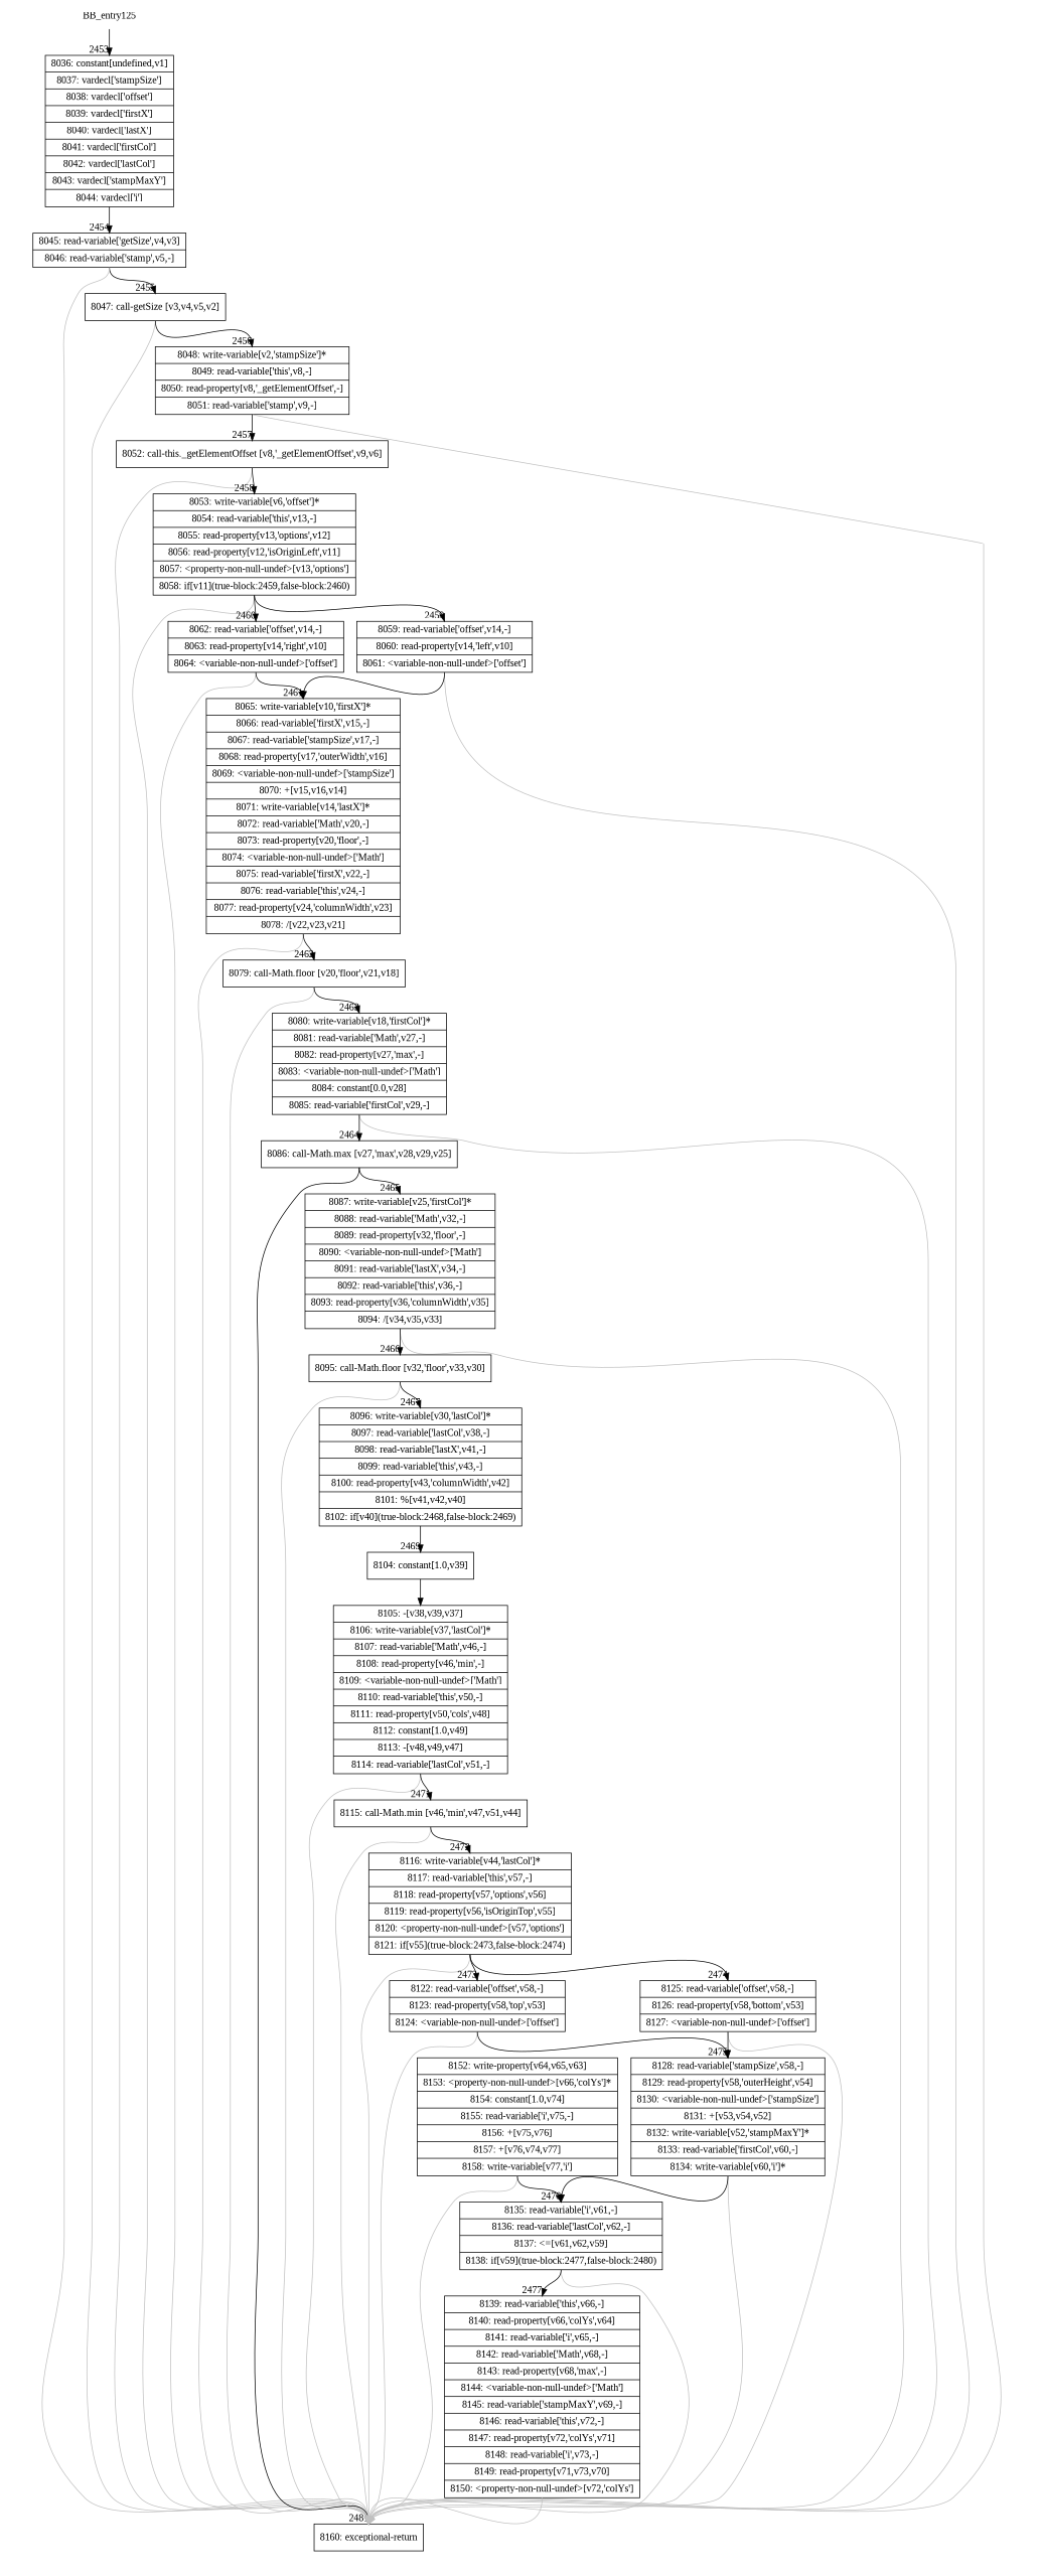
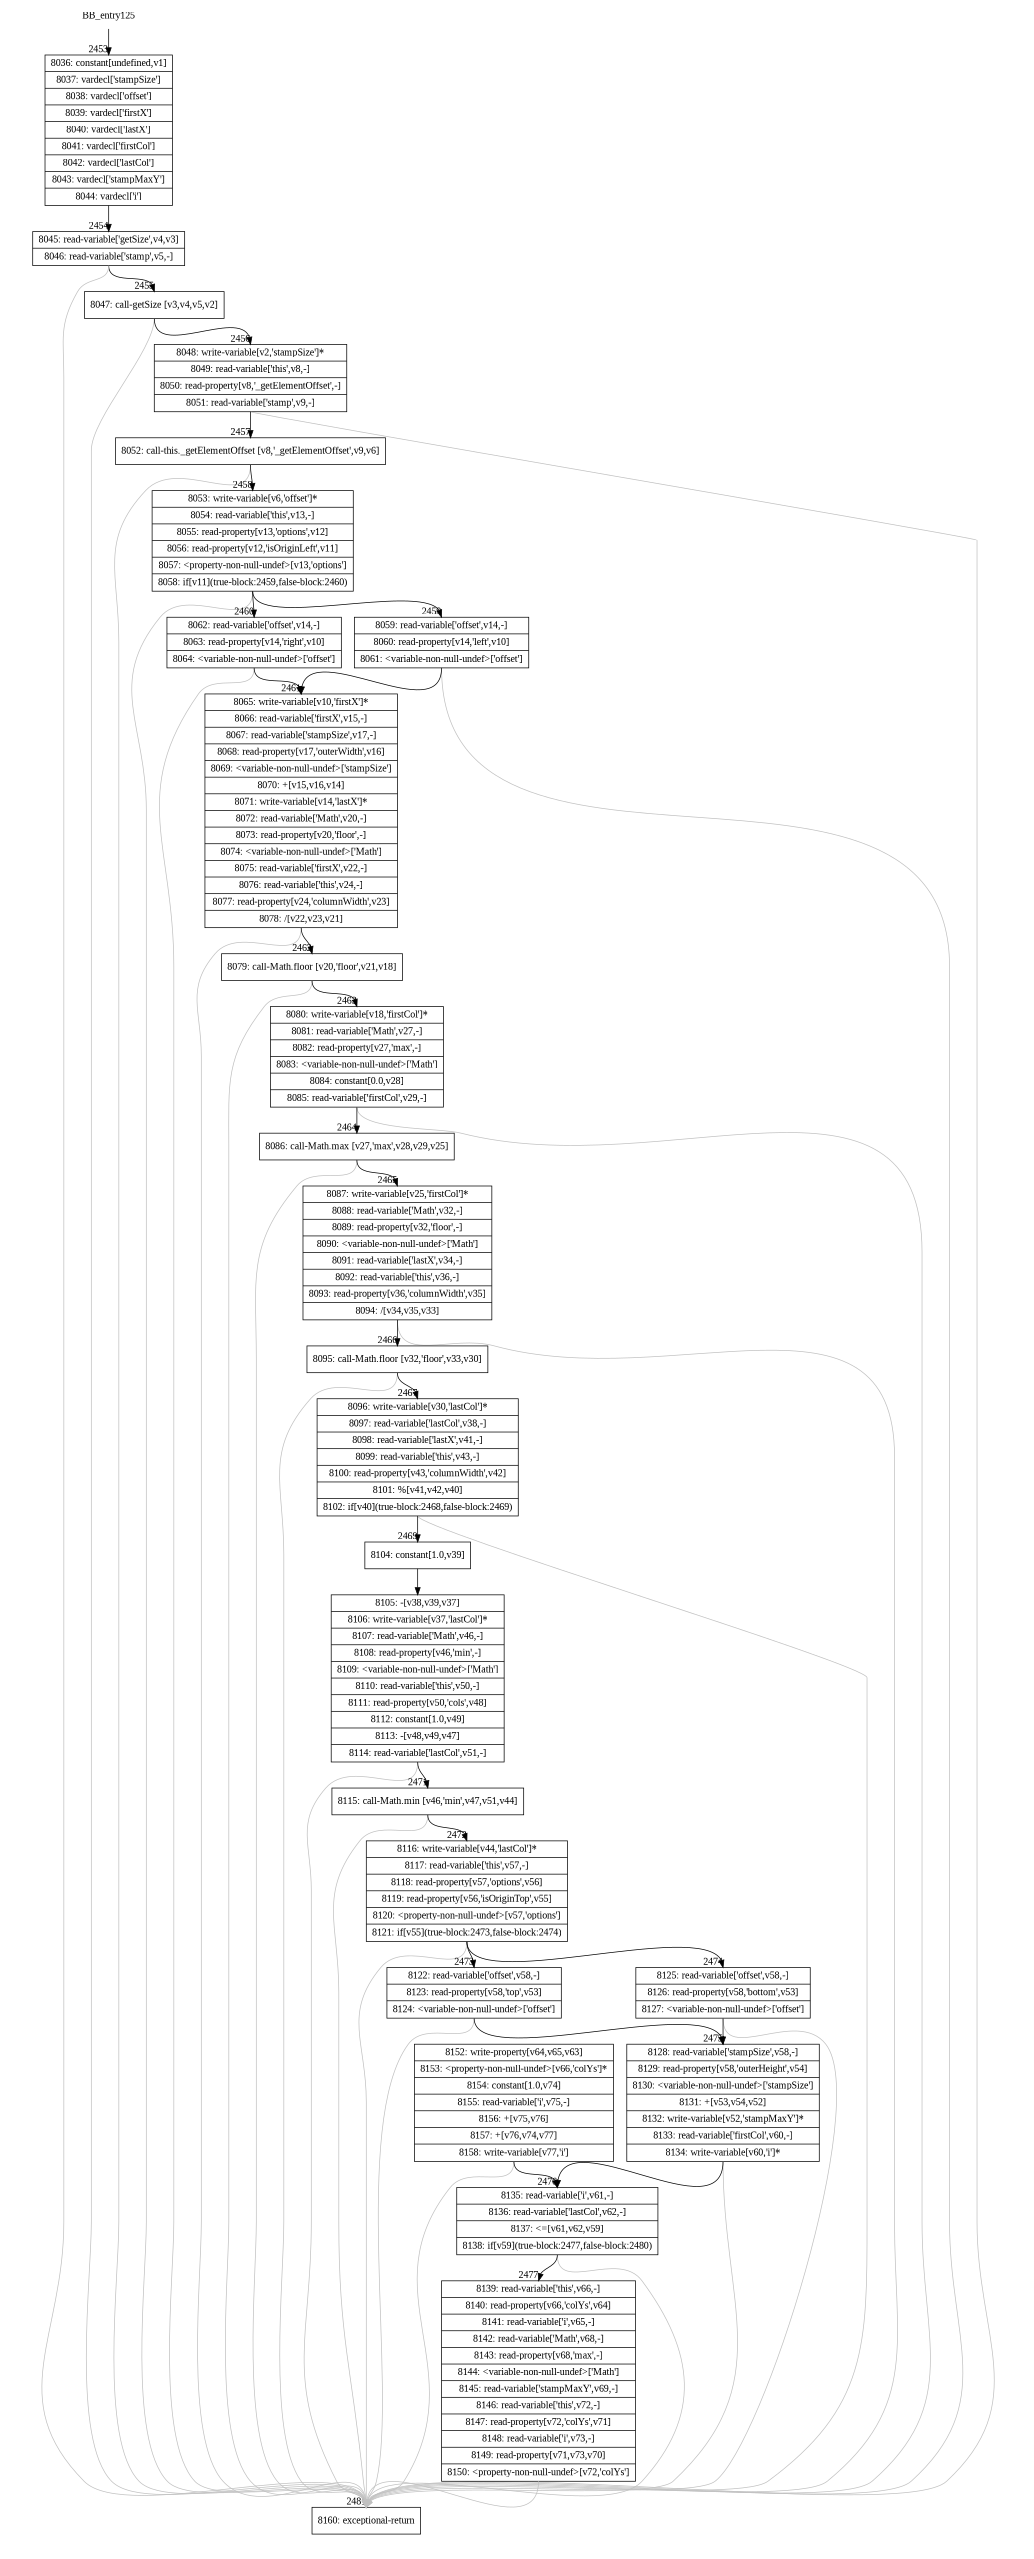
  digraph {
    fontname="Liberation Serif"
    rankdir=TD
    node [fontname="Liberation Serif" shape=record]
    edge [fontname="Liberation Serif" headport=n tailport=s]
    n1 [label=BB_entry125 shape=none]
    n2 [label="{8036: constant[undefined,v1]|8037: vardecl['stampSize']|8038: vardecl['offset']|8039: vardecl['firstX']|8040: vardecl['lastX']|8041: vardecl['firstCol']|8042: vardecl['lastCol']|8043: vardecl['stampMaxY']|8044: vardecl['i']}"]
    n3 [label="{8045: read-variable['getSize',v4,v3]|8046: read-variable['stamp',v5,-]}"]
    n4 [label="{8047: call-getSize [v3,v4,v5,v2]}"]
    n5 [label="{8160: exceptional-return}"]
    n6 [label="{8048: write-variable[v2,'stampSize']*|8049: read-variable['this',v8,-]|8050: read-property[v8,'_getElementOffset',-]|8051: read-variable['stamp',v9,-]}"]
    n7 [label="{8052: call-this._getElementOffset [v8,'_getElementOffset',v9,v6]}"]
    n8 [label="{8053: write-variable[v6,'offset']*|8054: read-variable['this',v13,-]|8055: read-property[v13,'options',v12]|8056: read-property[v12,'isOriginLeft',v11]|8057: \<property-non-null-undef\>[v13,'options']|8058: if[v11](true-block:2459,false-block:2460)}"]
    n9 [label="{8059: read-variable['offset',v14,-]|8060: read-property[v14,'left',v10]|8061: \<variable-non-null-undef\>['offset']}"]
    n10 [label="{8062: read-variable['offset',v14,-]|8063: read-property[v14,'right',v10]|8064: \<variable-non-null-undef\>['offset']}"]
    n11 [label="{8065: write-variable[v10,'firstX']*|8066: read-variable['firstX',v15,-]|8067: read-variable['stampSize',v17,-]|8068: read-property[v17,'outerWidth',v16]|8069: \<variable-non-null-undef\>['stampSize']|8070: +[v15,v16,v14]|8071: write-variable[v14,'lastX']*|8072: read-variable['Math',v20,-]|8073: read-property[v20,'floor',-]|8074: \<variable-non-null-undef\>['Math']|8075: read-variable['firstX',v22,-]|8076: read-variable['this',v24,-]|8077: read-property[v24,'columnWidth',v23]|8078: /[v22,v23,v21]}"]
    n12 [label="{8079: call-Math.floor [v20,'floor',v21,v18]}"]
    n13 [label="{8080: write-variable[v18,'firstCol']*|8081: read-variable['Math',v27,-]|8082: read-property[v27,'max',-]|8083: \<variable-non-null-undef\>['Math']|8084: constant[0.0,v28]|8085: read-variable['firstCol',v29,-]}"]
    n14 [label="{8086: call-Math.max [v27,'max',v28,v29,v25]}"]
    n15 [label="{8087: write-variable[v25,'firstCol']*|8088: read-variable['Math',v32,-]|8089: read-property[v32,'floor',-]|8090: \<variable-non-null-undef\>['Math']|8091: read-variable['lastX',v34,-]|8092: read-variable['this',v36,-]|8093: read-property[v36,'columnWidth',v35]|8094: /[v34,v35,v33]}"]
    n16 [label="{8095: call-Math.floor [v32,'floor',v33,v30]}"]
    n17 [label="{8096: write-variable[v30,'lastCol']*|8097: read-variable['lastCol',v38,-]|8098: read-variable['lastX',v41,-]|8099: read-variable['this',v43,-]|8100: read-property[v43,'columnWidth',v42]|8101: %[v41,v42,v40]|8102: if[v40](true-block:2468,false-block:2469)}"]
    n18 [label="{8104: constant[1.0,v39]}"]
    n19 [label="{8105: -[v38,v39,v37]|8106: write-variable[v37,'lastCol']*|8107: read-variable['Math',v46,-]|8108: read-property[v46,'min',-]|8109: \<variable-non-null-undef\>['Math']|8110: read-variable['this',v50,-]|8111: read-property[v50,'cols',v48]|8112: constant[1.0,v49]|8113: -[v48,v49,v47]|8114: read-variable['lastCol',v51,-]}"]
    n20 [label="{8115: call-Math.min [v46,'min',v47,v51,v44]}"]
    n21 [label="{8116: write-variable[v44,'lastCol']*|8117: read-variable['this',v57,-]|8118: read-property[v57,'options',v56]|8119: read-property[v56,'isOriginTop',v55]|8120: \<property-non-null-undef\>[v57,'options']|8121: if[v55](true-block:2473,false-block:2474)}"]
    n22 [label="{8122: read-variable['offset',v58,-]|8123: read-property[v58,'top',v53]|8124: \<variable-non-null-undef\>['offset']}"]
    n23 [label="{8125: read-variable['offset',v58,-]|8126: read-property[v58,'bottom',v53]|8127: \<variable-non-null-undef\>['offset']}"]
    n24 [label="{8128: read-variable['stampSize',v58,-]|8129: read-property[v58,'outerHeight',v54]|8130: \<variable-non-null-undef\>['stampSize']|8131: +[v53,v54,v52]|8132: write-variable[v52,'stampMaxY']*|8133: read-variable['firstCol',v60,-]|8134: write-variable[v60,'i']*}"]
    n25 [label="{8135: read-variable['i',v61,-]|8136: read-variable['lastCol',v62,-]|8137: \<=[v61,v62,v59]|8138: if[v59](true-block:2477,false-block:2480)}"]
    n26 [label="{8139: read-variable['this',v66,-]|8140: read-property[v66,'colYs',v64]|8141: read-variable['i',v65,-]|8142: read-variable['Math',v68,-]|8143: read-property[v68,'max',-]|8144: \<variable-non-null-undef\>['Math']|8145: read-variable['stampMaxY',v69,-]|8146: read-variable['this',v72,-]|8147: read-property[v72,'colYs',v71]|8148: read-variable['i',v73,-]|8149: read-property[v71,v73,v70]|8150: \<property-non-null-undef\>[v72,'colYs']}"]
    n27 [label="{8152: write-property[v64,v65,v63]|8153: \<property-non-null-undef\>[v66,'colYs']*|8154: constant[1.0,v74]|8155: read-variable['i',v75,-]|8156: +[v75,v76]|8157: +[v76,v74,v77]|8158: write-variable[v77,'i']}"]
    n1 -> n2 [headlabel="    2453"]
    n2 -> n3 [headlabel="      2454"]
    n3 -> n4 [headlabel="      2455"]
    n3 -> n5 [color=gray headlabel="      2481"]
    n4 -> n5 [color=gray]
    n4 -> n6 [headlabel="      2456"]
    n6 -> n5 [color=gray]
    n6 -> n7 [headlabel="      2457"]
    n7 -> n5 [color=gray]
    n7 -> n8 [headlabel="      2458"]
    n8 -> n5 [color=gray]
    n8 -> n9 [headlabel="      2459"]
    n8 -> n10 [headlabel="      2460"]
    n9 -> n5 [color=gray]
    n9 -> n11 [headlabel="      2461"]
    n10 -> n5 [color=gray]
    n10 -> n11
    n11 -> n5 [color=gray]
    n11 -> n12 [headlabel="      2462"]
    n12 -> n5 [color=gray]
    n12 -> n13 [headlabel="      2463"]
    n13 -> n5 [color=gray]
    n13 -> n14 [headlabel="      2464"]
-   n14 -> n5 [color=black]
+   n14 -> n5 [color=gray]
    n14 -> n15 [headlabel="      2465"]
    n15 -> n5 [color=gray]
    n15 -> n16 [headlabel="      2466"]
    n16 -> n5 [color=gray]
    n16 -> n17 [headlabel="      2467"]
+   n17 -> n5 [color=gray]
    n17 -> n18 [headlabel="      2469"]
    n18 -> n19
    n19 -> n5 [color=gray]
    n19 -> n20 [headlabel="      2471"]
    n20 -> n5 [color=gray]
    n20 -> n21 [headlabel="      2472"]
    n21 -> n5 [color=gray]
    n21 -> n22 [headlabel="      2473"]
    n21 -> n23 [headlabel="      2474"]
    n22 -> n5 [color=gray]
    n22 -> n24 [headlabel="      2475"]
    n23 -> n5 [color=gray]
    n23 -> n24
    n24 -> n5 [color=gray]
    n24 -> n25 [headlabel="      2476"]
    n25 -> n5 [color=gray]
    n25 -> n26 [headlabel="      2477"]
    n26 -> n5 [color=gray]
    n27 -> n5 [color=gray]
    n27 -> n25
  }
